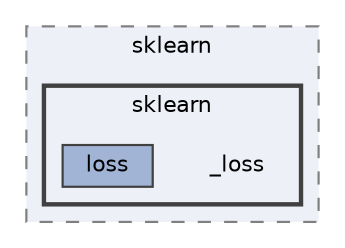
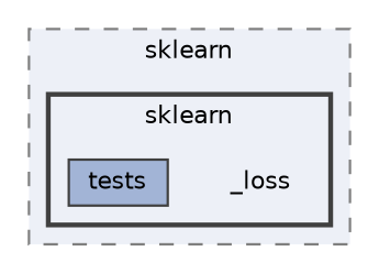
  digraph {
    compound=true
    node [fontname=Helvetica fontsize=10]
    n1 [height=0.2 label=_loss shape=plaintext width=0.4]
-   n2 [color=grey25 fillcolor="#a2b4d6" height=0.2 label=loss shape=box style=filled width=0.4]
+   n2 [color=grey25 fillcolor="#a2b4d6" height=0.2 label=tests shape=box style=filled width=0.4]
    subgraph cluster_1 {
      bgcolor="#edf0f7"
      fontname=Helvetica
      fontsize=10
      label=sklearn
      pencolor=grey50
      style="filled,dashed"
      subgraph cluster_2 {
        bgcolor="#edf0f7"
        fontname=Helvetica
        fontsize=10
        pencolor=grey25
        style="filled,bold"
        n1
        n2
      }
    }
  }
